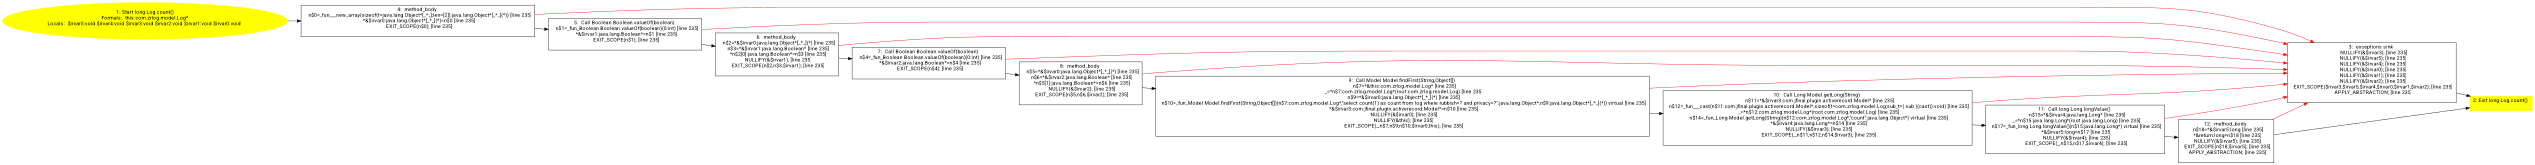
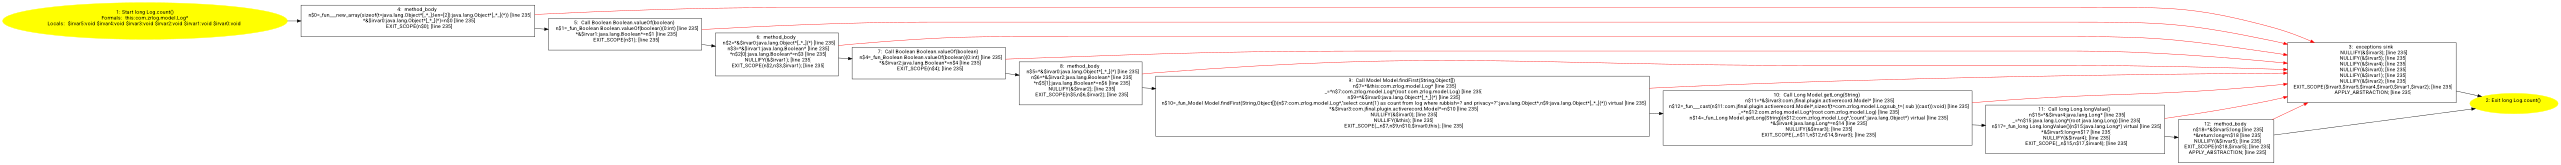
  digraph {
    rankdir=LR
    fontname=Roboto
    node [fontname=Roboto shape=box]
    edge [fontname=Roboto]
    n1 [color=yellow label="1: Start long Log.count()\nFormals:  this:com.zrlog.model.Log*\nLocals:  $irvar5:void $irvar4:void $irvar3:void $irvar2:void $irvar1:void $irvar0:void \n  " style=filled shape=""]
    n2 [label="4:  method_body \n   n$0=_fun___new_array(sizeof(t=java.lang.Object*[_*_];len=[2]):java.lang.Object*[_*_](*)) [line 235]\n  *&$irvar0:java.lang.Object*[_*_](*)=n$0 [line 235]\n  EXIT_SCOPE(n$0); [line 235]\n "]
    n3 [label="3:  exceptions sink \n   NULLIFY(&$irvar3); [line 235]\n  NULLIFY(&$irvar5); [line 235]\n  NULLIFY(&$irvar4); [line 235]\n  NULLIFY(&$irvar0); [line 235]\n  NULLIFY(&$irvar1); [line 235]\n  NULLIFY(&$irvar2); [line 235]\n  EXIT_SCOPE($irvar3,$irvar5,$irvar4,$irvar0,$irvar1,$irvar2); [line 235]\n  APPLY_ABSTRACTION; [line 235]\n "]
    n4 [label="5:  Call Boolean Boolean.valueOf(boolean) \n   n$1=_fun_Boolean Boolean.valueOf(boolean)(0:int) [line 235]\n  *&$irvar1:java.lang.Boolean*=n$1 [line 235]\n  EXIT_SCOPE(n$1); [line 235]\n "]
-   n5 [color=yellow label="2: Exit long Log.count() \n  " style=filled]
+   n5 [color=yellow label="2: Exit long Log.count() \n  " style=filled shape=""]
    n6 [label="6:  method_body \n   n$2=*&$irvar0:java.lang.Object*[_*_](*) [line 235]\n  n$3=*&$irvar1:java.lang.Boolean* [line 235]\n  *n$2[0]:java.lang.Boolean*=n$3 [line 235]\n  NULLIFY(&$irvar1); [line 235]\n  EXIT_SCOPE(n$2,n$3,$irvar1); [line 235]\n "]
    n7 [label="7:  Call Boolean Boolean.valueOf(boolean) \n   n$4=_fun_Boolean Boolean.valueOf(boolean)(0:int) [line 235]\n  *&$irvar2:java.lang.Boolean*=n$4 [line 235]\n  EXIT_SCOPE(n$4); [line 235]\n "]
    n8 [label="8:  method_body \n   n$5=*&$irvar0:java.lang.Object*[_*_](*) [line 235]\n  n$6=*&$irvar2:java.lang.Boolean* [line 235]\n  *n$5[1]:java.lang.Boolean*=n$6 [line 235]\n  NULLIFY(&$irvar2); [line 235]\n  EXIT_SCOPE(n$5,n$6,$irvar2); [line 235]\n "]
    n9 [label="9:  Call Model Model.findFirst(String,Object[]) \n   n$7=*&this:com.zrlog.model.Log* [line 235]\n  _=*n$7:com.zrlog.model.Log*(root com.zrlog.model.Log) [line 235]\n  n$9=*&$irvar0:java.lang.Object*[_*_](*) [line 235]\n  n$10=_fun_Model Model.findFirst(String,Object[])(n$7:com.zrlog.model.Log*,\"select count(1) as count from log where rubbish=? and privacy=?\":java.lang.Object*,n$9:java.lang.Object*[_*_](*)) virtual [line 235]\n  *&$irvar3:com.jfinal.plugin.activerecord.Model*=n$10 [line 235]\n  NULLIFY(&$irvar0); [line 235]\n  NULLIFY(&this); [line 235]\n  EXIT_SCOPE(_,n$7,n$9,n$10,$irvar0,this); [line 235]\n "]
    n10 [label="10:  Call Long Model.getLong(String) \n   n$11=*&$irvar3:com.jfinal.plugin.activerecord.Model* [line 235]\n  n$12=_fun___cast(n$11:com.jfinal.plugin.activerecord.Model*,sizeof(t=com.zrlog.model.Log;sub_t=( sub )(cast)):void) [line 235]\n  _=*n$12:com.zrlog.model.Log*(root com.zrlog.model.Log) [line 235]\n  n$14=_fun_Long Model.getLong(String)(n$12:com.zrlog.model.Log*,\"count\":java.lang.Object*) virtual [line 235]\n  *&$irvar4:java.lang.Long*=n$14 [line 235]\n  NULLIFY(&$irvar3); [line 235]\n  EXIT_SCOPE(_,n$11,n$12,n$14,$irvar3); [line 235]\n "]
    n11 [label="11:  Call long Long.longValue() \n   n$15=*&$irvar4:java.lang.Long* [line 235]\n  _=*n$15:java.lang.Long*(root java.lang.Long) [line 235]\n  n$17=_fun_long Long.longValue()(n$15:java.lang.Long*) virtual [line 235]\n  *&$irvar5:long=n$17 [line 235]\n  NULLIFY(&$irvar4); [line 235]\n  EXIT_SCOPE(_,n$15,n$17,$irvar4); [line 235]\n "]
    n12 [label="12:  method_body \n   n$18=*&$irvar5:long [line 235]\n  *&return:long=n$18 [line 235]\n  NULLIFY(&$irvar5); [line 235]\n  EXIT_SCOPE(n$18,$irvar5); [line 235]\n  APPLY_ABSTRACTION; [line 235]\n "]
    n1 -> n2
    n2 -> n3 [color=red]
    n2 -> n4
    n3 -> n5
    n4 -> n3 [color=red]
    n4 -> n6
    n6 -> n3 [color=red]
    n6 -> n7
    n7 -> n3 [color=red]
    n7 -> n8
    n8 -> n3 [color=red]
    n8 -> n9
    n9 -> n3 [color=red]
    n9 -> n10
    n10 -> n3 [color=red]
    n10 -> n11
    n11 -> n3 [color=red]
    n11 -> n12
    n12 -> n3 [color=red]
    n12 -> n5
  }
